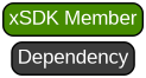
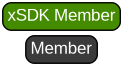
  digraph {
    fontname=Arial
    labelloc=b
    nodesep=.1
    penwidth=2
    rankdir=TB
    ranksep=0
    style=solid
    node [fontcolor=white fontname=Arial fontsize=24 margin=.1 penwidth=2 shape=box style="rounded,filled"]
    n1 [fillcolor=chartreuse4 label="xSDK Member"]
-   n2 [fillcolor=gray23 label=Dependency]
+   n2 [fillcolor=gray23 label=Member]
    n1 -> n2 [style=invis]
  }
